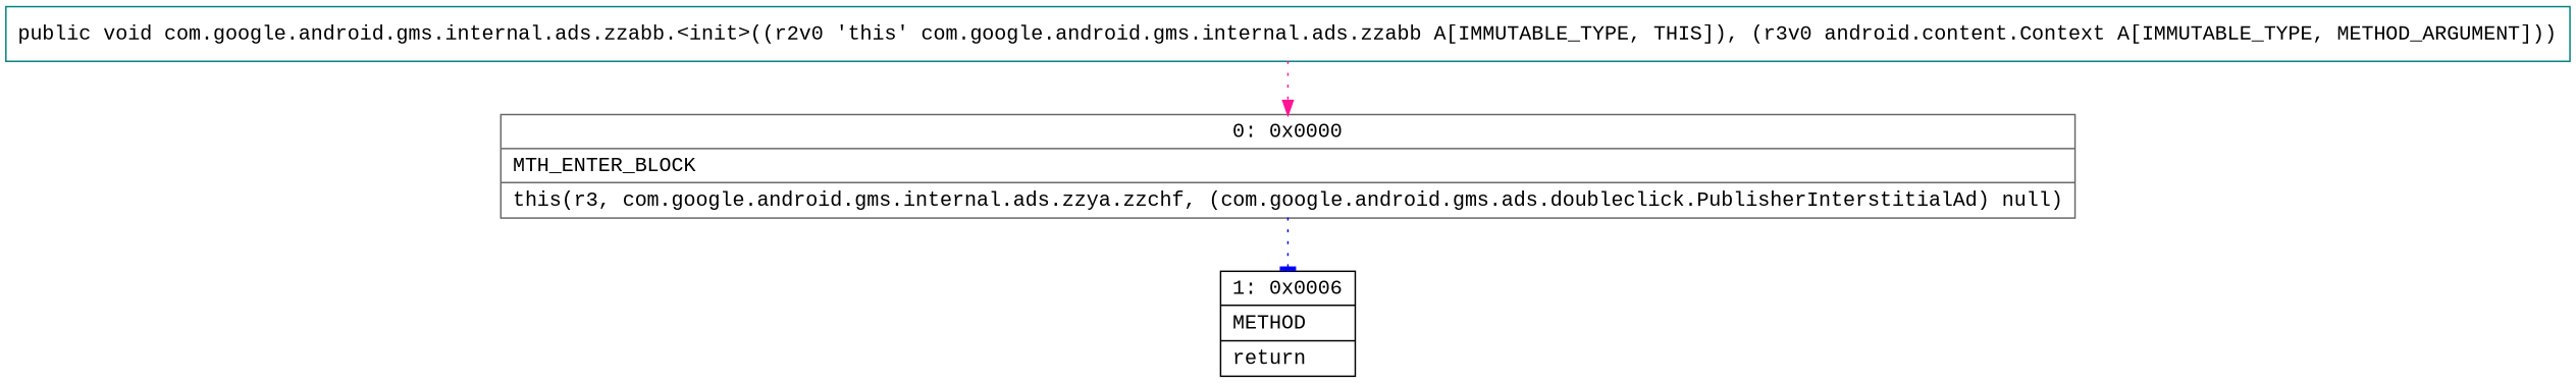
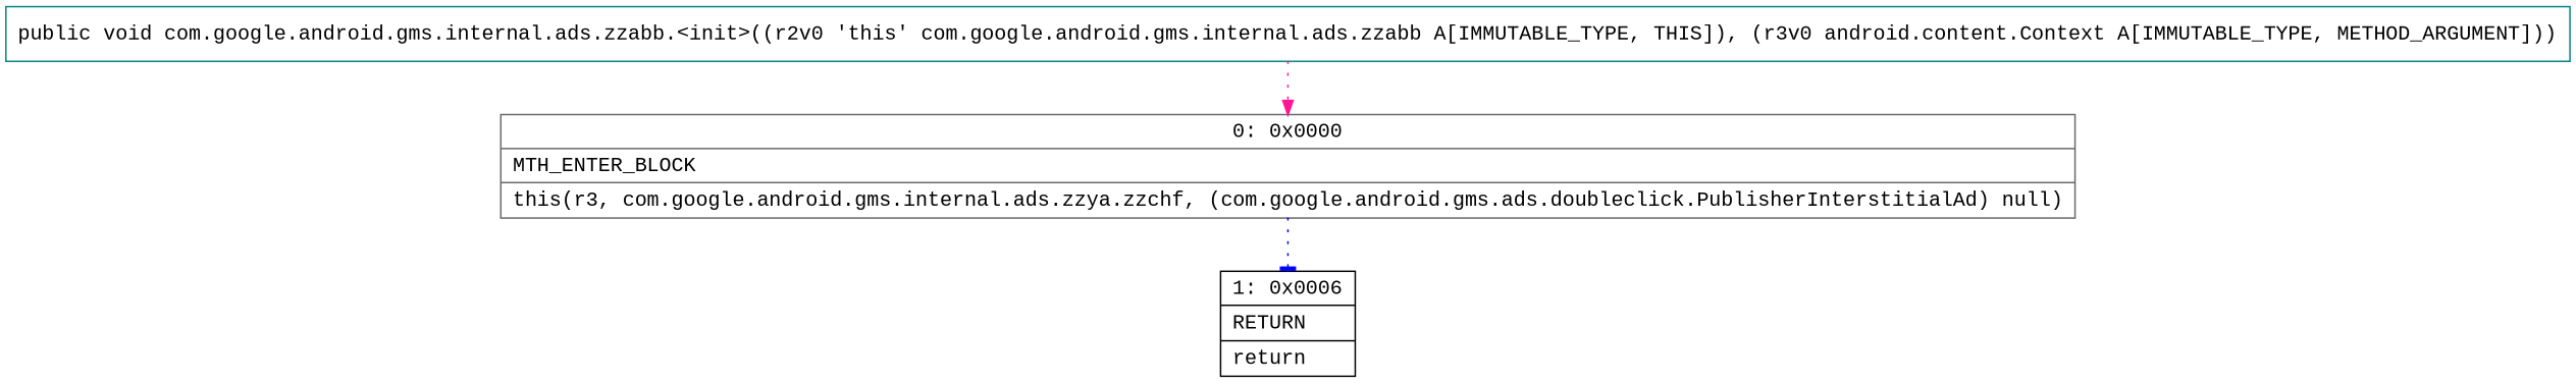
  digraph {
    fontname="Liberation Mono"
    node [shape=record fontname="Liberation Mono"]
    edge [style=dotted fontname="Liberation Mono"]
    n1 [label="{0\:\ 0x0000|MTH_ENTER_BLOCK\l|this(r3, com.google.android.gms.internal.ads.zzya.zzchf, (com.google.android.gms.ads.doubleclick.PublisherInterstitialAd) null)\l}" color=gray40]
-   n2 [label="{1\:\ 0x0006|METHOD\l|return\l}" color=black]
+   n2 [label="{1\:\ 0x0006|RETURN\l|return\l}" color=black]
    n3 [label="{public void com.google.android.gms.internal.ads.zzabb.\<init\>((r2v0 'this' com.google.android.gms.internal.ads.zzabb A[IMMUTABLE_TYPE, THIS]), (r3v0 android.content.Context A[IMMUTABLE_TYPE, METHOD_ARGUMENT])) }" color=teal]
    n1 -> n2 [color=blue arrowhead=tee]
    n3 -> n1 [color=deeppink arrowhead=normal]
  }
